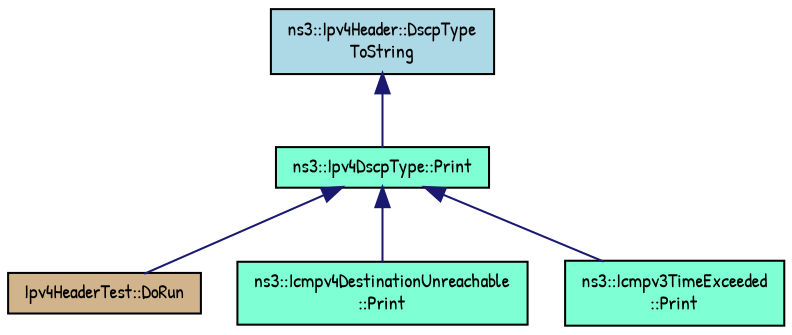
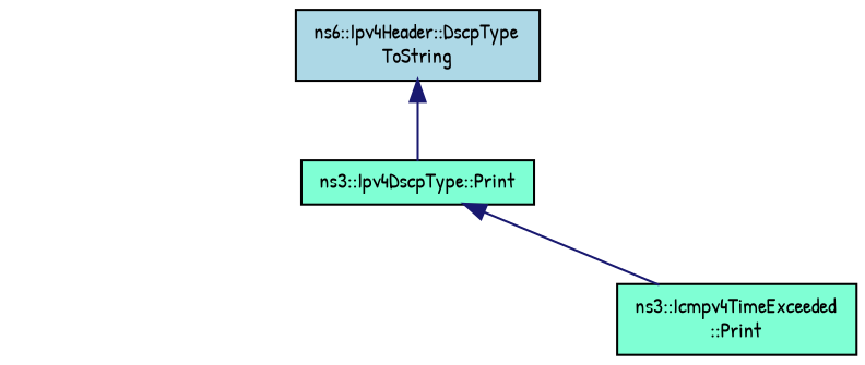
  digraph {
    fontname="Patrick Hand"
    rankdir=TB
    node [color=black fillcolor=aquamarine fontname="Patrick Hand" fontsize=10 shape=record style=filled]
    edge [color=midnightblue dir=back fontname="Patrick Hand" fontsize=10 labelfontname=Helvetica labelfontsize=10 style=solid]
-   n1 [fillcolor=lightblue fontcolor=black height=0.2 label="ns3::Ipv4Header::DscpType\lToString" width=0.4]
+   n1 [fillcolor=lightblue fontcolor=black height=0.2 label="ns6::Ipv4Header::DscpType\lToString" width=0.4]
    n2 [height=0.2 label="ns3::Ipv4DscpType::Print" width=0.4]
-   n3 [fillcolor=tan height=0.2 label="Ipv4HeaderTest::DoRun" width=0.4]
-   n4 [height=0.2 label="ns3::Icmpv4DestinationUnreachable\l::Print" width=0.4]
-   n5 [height=0.2 label="ns3::Icmpv3TimeExceeded\l::Print" width=0.4]
+   n5 [height=0.2 label="ns3::Icmpv4TimeExceeded\l::Print" width=0.4]
    n1 -> n2
-   n2 -> n3
-   n2 -> n4
    n2 -> n5
  }
